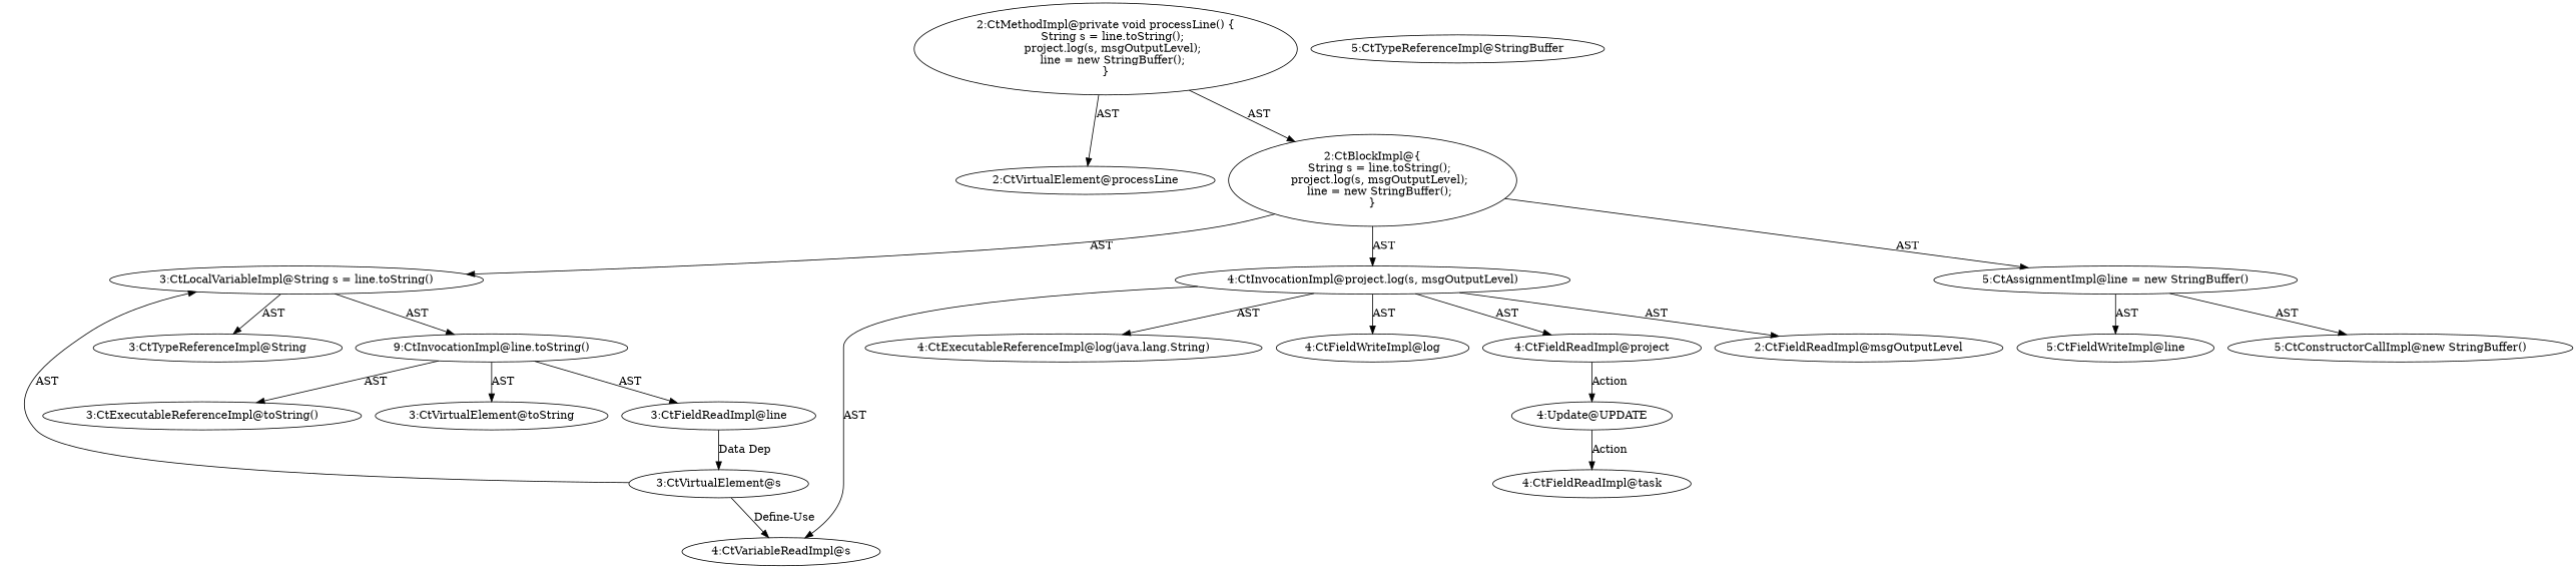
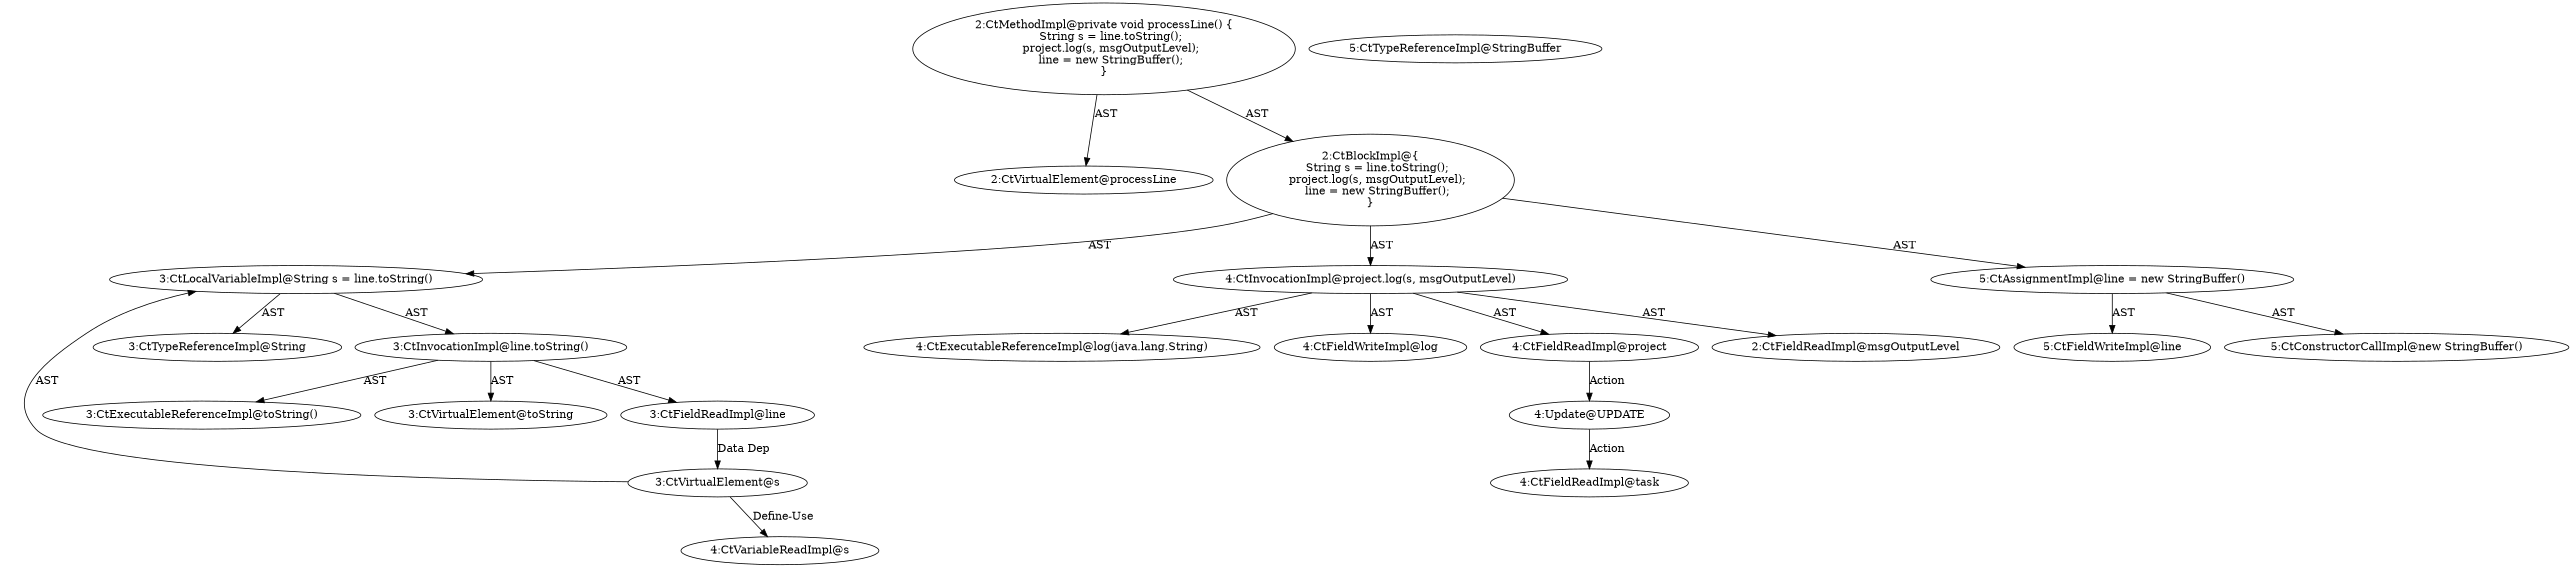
  digraph {
    node [shape=ellipse]
    n1 [label="2:CtVirtualElement@processLine"]
    n2 [label="3:CtTypeReferenceImpl@String"]
    n3 [label="3:CtExecutableReferenceImpl@toString()"]
    n4 [label="3:CtVirtualElement@toString"]
    n5 [label="3:CtFieldReadImpl@line"]
    n6 [label="3:CtVirtualElement@s"]
    n7 [label="4:CtVariableReadImpl@s"]
    n8 [label="3:CtLocalVariableImpl@String s = line.toString()"]
-   n9 [label="9:CtInvocationImpl@line.toString()"]
+   n9 [label="3:CtInvocationImpl@line.toString()"]
    n10 [label="4:CtExecutableReferenceImpl@log(java.lang.String)"]
    n11 [label="4:CtFieldWriteImpl@log"]
    n12 [label="4:CtFieldReadImpl@project"]
    n13 [label="4:Update@UPDATE"]
    n14 [label="4:CtFieldReadImpl@task"]
    n15 [label="2:CtFieldReadImpl@msgOutputLevel"]
    n16 [label="4:CtInvocationImpl@project.log(s, msgOutputLevel)"]
    n17 [label="5:CtFieldWriteImpl@line"]
    n18 [label="5:CtTypeReferenceImpl@StringBuffer"]
    n19 [label="5:CtConstructorCallImpl@new StringBuffer()"]
    n20 [label="5:CtAssignmentImpl@line = new StringBuffer()"]
    n21 [label="2:CtBlockImpl@\{\n    String s = line.toString();\n    project.log(s, msgOutputLevel);\n    line = new StringBuffer();\n\}"]
    n22 [label="2:CtMethodImpl@private void processLine() \{\n    String s = line.toString();\n    project.log(s, msgOutputLevel);\n    line = new StringBuffer();\n\}"]
    n5 -> n6 [label="Data Dep"]
    n6 -> n7 [label="Define-Use"]
    n6 -> n8 [label=AST]
    n8 -> n2 [label=AST]
    n8 -> n9 [label=AST]
    n9 -> n3 [label=AST]
    n9 -> n4 [label=AST]
    n9 -> n5 [label=AST]
    n12 -> n13 [label=Action]
    n13 -> n14 [label=Action]
-   n16 -> n7 [label=AST]
    n16 -> n10 [label=AST]
    n16 -> n11 [label=AST]
    n16 -> n12 [label=AST]
    n16 -> n15 [label=AST]
    n20 -> n17 [label=AST]
    n20 -> n19 [label=AST]
    n21 -> n8 [label=AST]
    n21 -> n16 [label=AST]
    n21 -> n20 [label=AST]
    n22 -> n1 [label=AST]
    n22 -> n21 [label=AST]
  }
